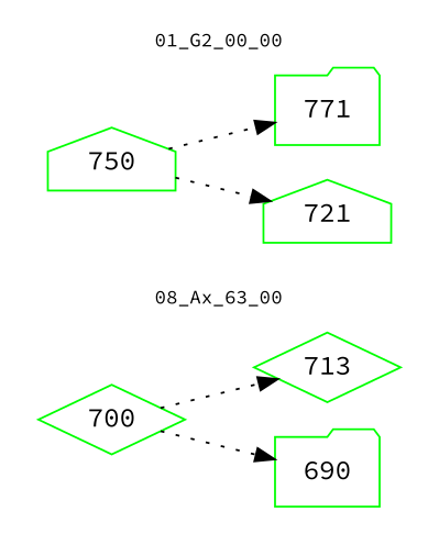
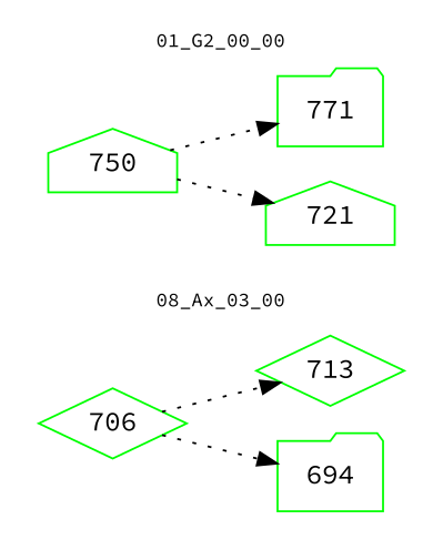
  digraph {
    fontname="Source Code Pro"
    rankdir=LR
    node [color=green fontname="Source Code Pro" shape=diamond]
    edge [color=black fontname="Source Code Pro" style=dotted]
-   n1 [label=700]
-   n2 [label=690 shape=folder]
+   n1 [label=706]
+   n2 [label=694 shape=folder]
    n3 [label=713]
    n4 [label=750 shape=house]
    n5 [label=721 shape=house]
    n6 [label=771 shape=folder]
    subgraph cluster_1 {
      color=white
      fontsize=10
-     label="08_Ax_63_00"
+     label="08_Ax_03_00"
      n1
      n2
      n3
    }
    subgraph cluster_2 {
      color=white
      fontsize=10
      label="01_G2_00_00"
      n4
      n5
      n6
    }
    n1 -> n2
    n1 -> n3
    n4 -> n5
    n4 -> n6
  }
